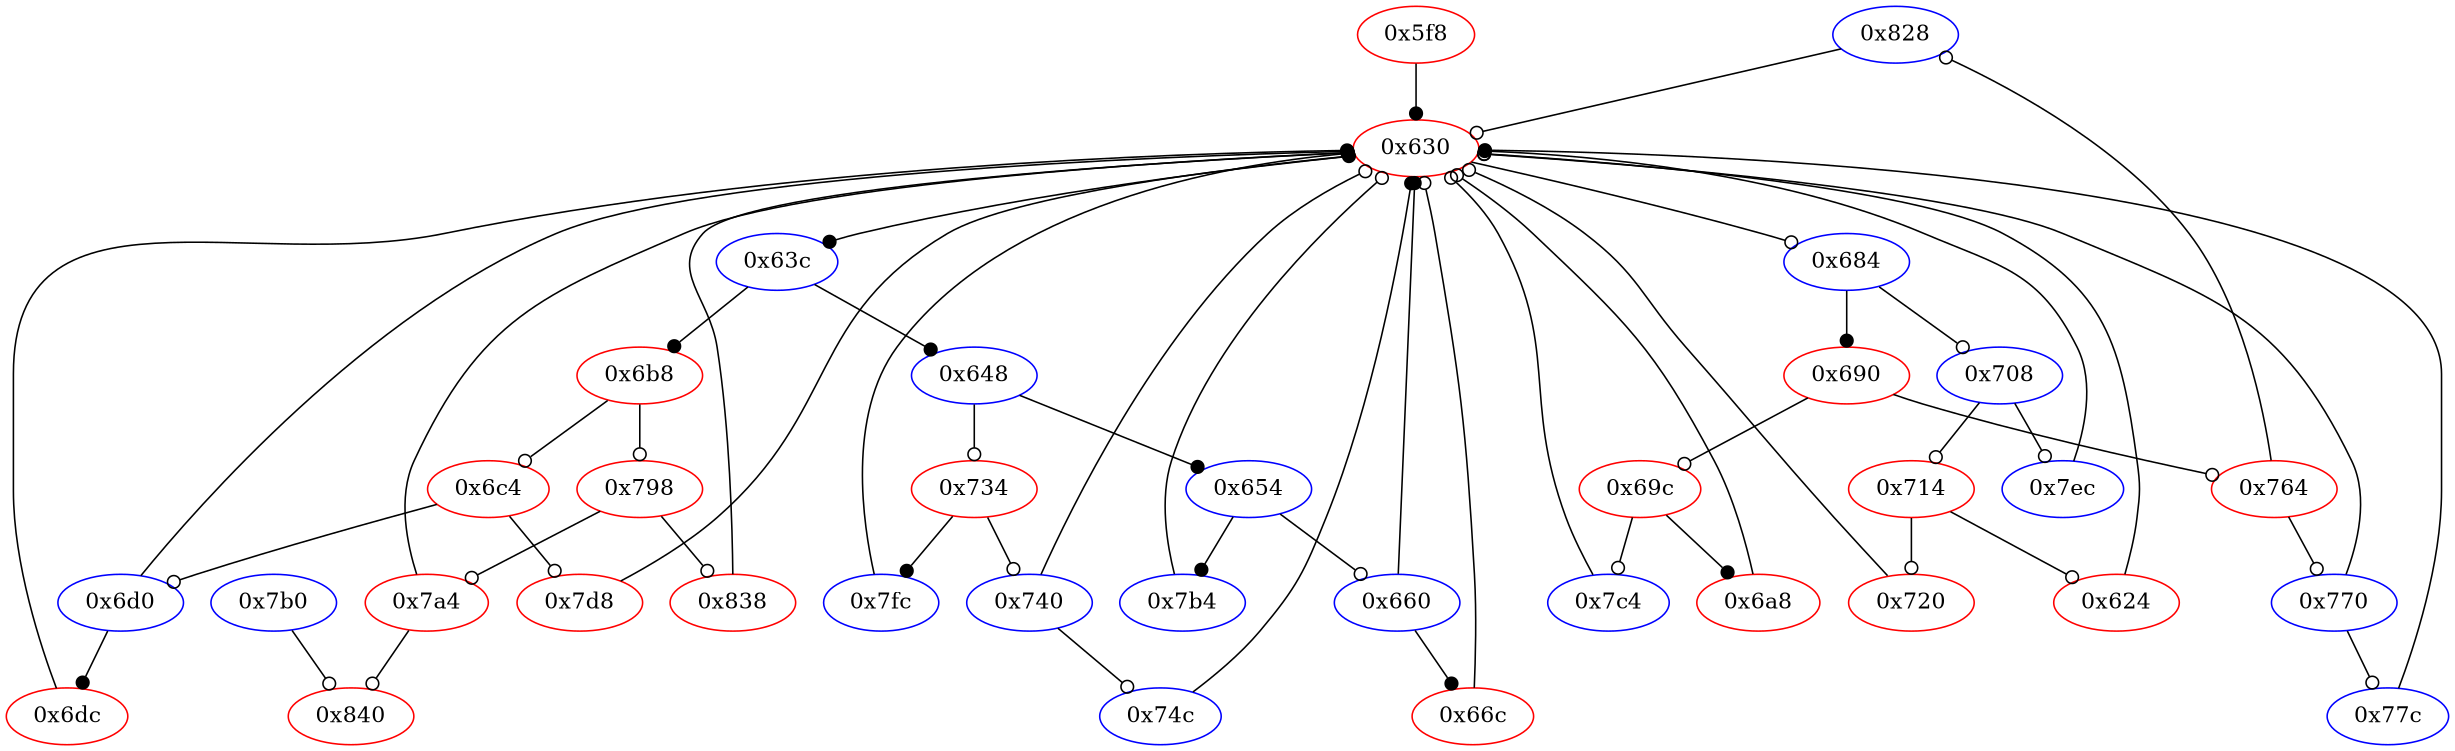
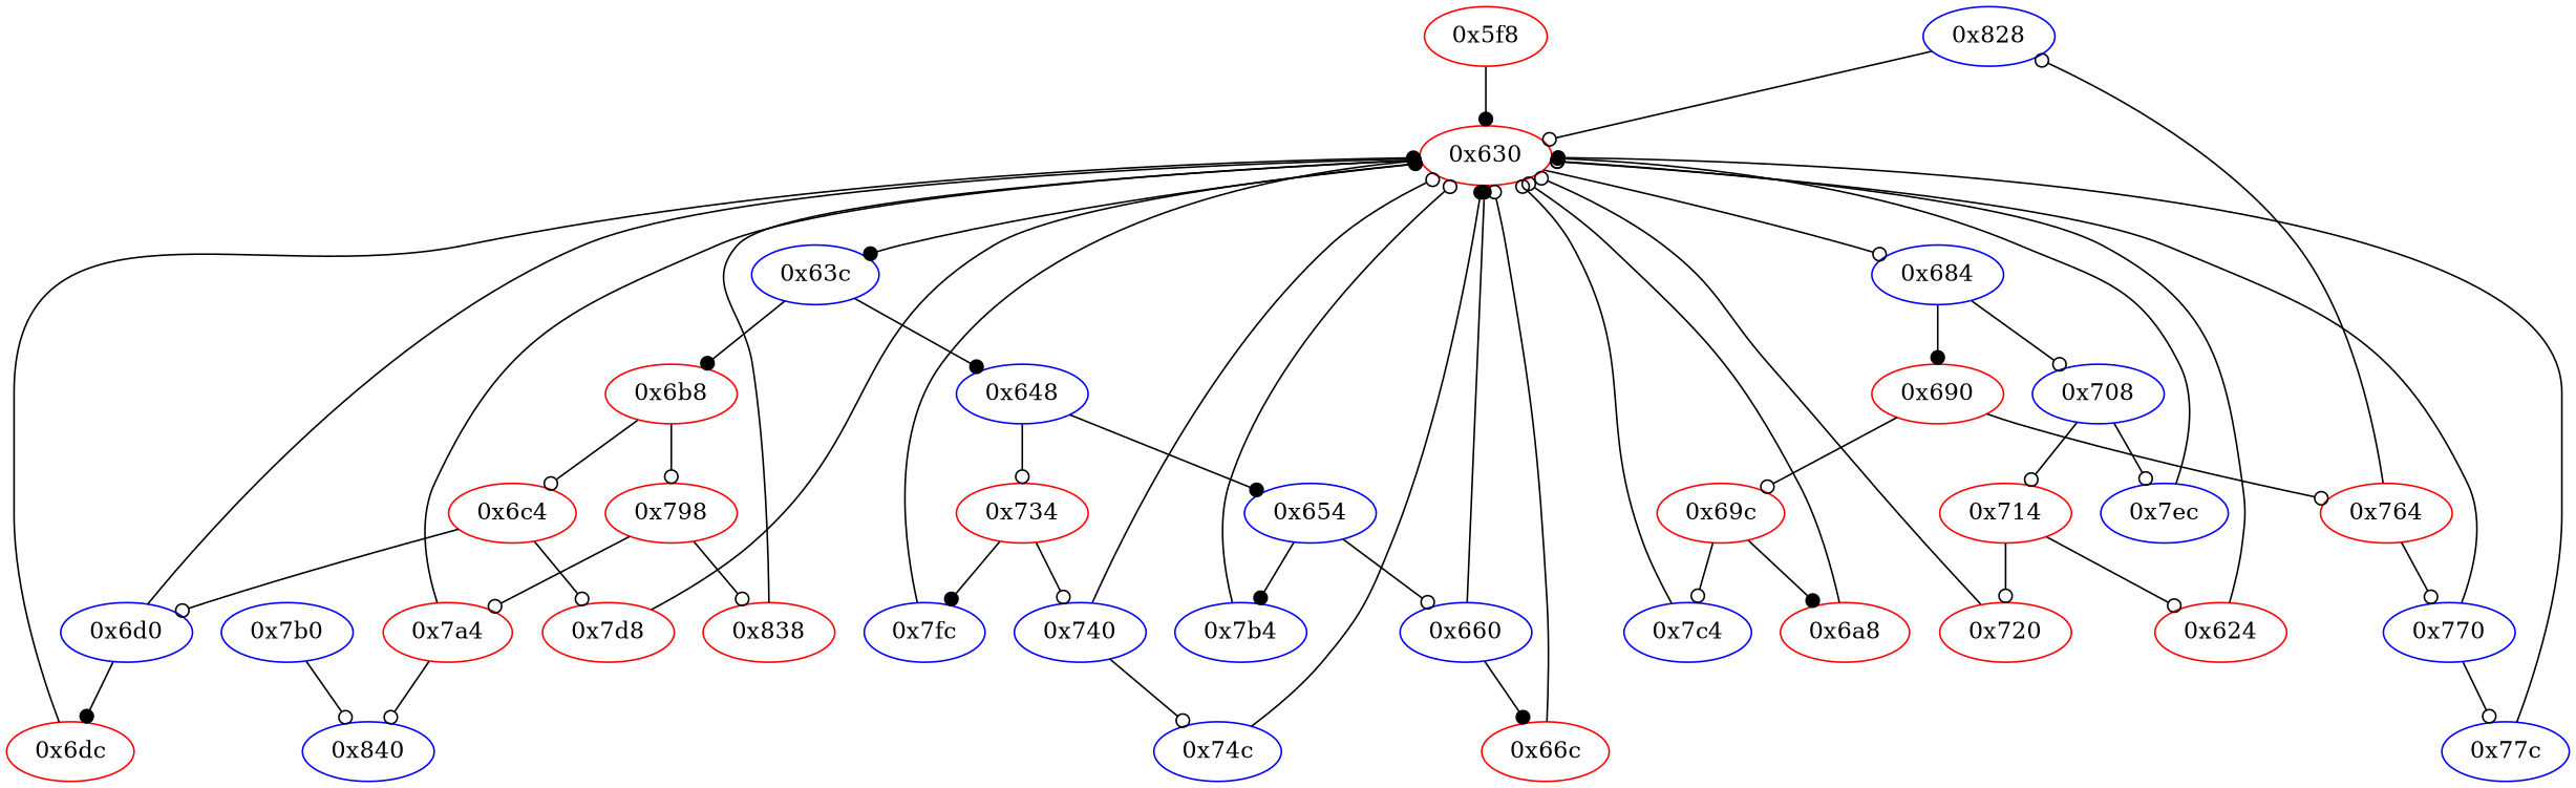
  strict digraph {
    node [color=blue opcode="[u'ldr', u'cmp', u'b']"]
    edge [arrowhead=odot]
    "0x828" [opcode="[u'ldr', u'ldr', u'mov', u'b']"]
    "0x630" [color=red]
    "0x63c"
    "0x684"
    "0x6b8" [color=red]
    "0x648"
    "0x690" [color=red]
    "0x708"
    "0x7fc" [opcode="[u'str', u'str', u'ldr', u'ldr', u'ldrb', u'ldr', u'ldr', u'ldr', u'cmp', u'mov', u'b']"]
    "0x6dc" [color=red opcode="[u'str', u'str', u'ldr', u'ldrb', u'strb', u'ldr', u'ldr', u'ldrb', u'cmp', u'mov', u'b']"]
    "0x7a4" [color=red]
-   "0x840" [color=red opcode="[u'mov', u'sub', u'pop']"]
+   "0x840" [opcode="[u'mov', u'sub', u'pop']"]
    "0x7b0" [opcode="[u'b']"]
    "0x7c4" [opcode="[u'ldr', u'add', u'str', u'ldr', u'b']"]
    "0x6a8" [color=red opcode="[u'ldr', u'cmp', u'ldr', u'b']"]
    "0x740"
    "0x74c" [opcode="[u'ldr', u'ldr', u'add', u'str', u'ldr', u'b']"]
    "0x69c" [color=red]
    "0x714" [color=red]
    "0x720" [color=red opcode="[u'ldr', u'mov', u'bl', u'ldr', u'b']"]
    "0x624" [color=red opcode="[u'ldr', u'cmp', u'ldr']"]
    "0x6c4" [color=red]
    "0x6d0"
    "0x7d8" [color=red opcode="[u'ldr', u'ldr', u'add', u'mov', u'b']"]
    "0x734" [color=red]
    "0x7b4" [opcode="[u'ldr', u'str', u'ldr', u'b']"]
    "0x654"
    "0x660"
    "0x66c" [color=red opcode="[u'ldrb', u'ldr', u'add', u'str', u'ldr', u'b']"]
    "0x770"
    "0x77c" [opcode="[u'ldr', u'mov', u'mov', u'ldr', u'str', u'mov', u'b']"]
    "0x798" [color=red]
    "0x764" [color=red]
    "0x7ec" [opcode="[u'ldr', u'ldr', u'mov', u'b']"]
    "0x838" [color=red opcode="[u'ldr', u'b']"]
    "0x5f8" [color=red opcode="[u'push', u'add', u'sub', u'add', u'ldr', u'str', u'ldr', u'ldr', u'ldr', u'add', u'b']"]
    "0x828" -> "0x630"
    "0x630" -> "0x63c" [arrowhead=dot]
    "0x630" -> "0x684"
    "0x63c" -> "0x6b8" [arrowhead=dot]
    "0x63c" -> "0x648" [arrowhead=dot]
    "0x684" -> "0x690" [arrowhead=dot]
    "0x684" -> "0x708"
    "0x6b8" -> "0x6c4"
    "0x6b8" -> "0x798"
    "0x648" -> "0x734"
    "0x648" -> "0x654" [arrowhead=dot]
    "0x690" -> "0x69c"
    "0x690" -> "0x764"
    "0x708" -> "0x714"
    "0x708" -> "0x7ec"
    "0x7fc" -> "0x630" [arrowhead=dot]
    "0x6dc" -> "0x630"
    "0x7a4" -> "0x630" [arrowhead=dot]
    "0x7a4" -> "0x840"
    "0x7b0" -> "0x840"
    "0x7c4" -> "0x630"
    "0x6a8" -> "0x630"
    "0x740" -> "0x630"
    "0x740" -> "0x74c"
    "0x74c" -> "0x630" [arrowhead=dot]
    "0x69c" -> "0x7c4"
    "0x69c" -> "0x6a8" [arrowhead=dot]
    "0x714" -> "0x720"
    "0x714" -> "0x624"
    "0x720" -> "0x630"
    "0x624" -> "0x630"
    "0x6c4" -> "0x6d0"
    "0x6c4" -> "0x7d8"
    "0x6d0" -> "0x630" [arrowhead=dot]
    "0x6d0" -> "0x6dc" [arrowhead=dot]
    "0x7d8" -> "0x630" [arrowhead=dot]
    "0x734" -> "0x7fc" [arrowhead=dot]
    "0x734" -> "0x740"
    "0x7b4" -> "0x630"
    "0x654" -> "0x7b4" [arrowhead=dot]
    "0x654" -> "0x660"
    "0x660" -> "0x630" [arrowhead=dot]
    "0x660" -> "0x66c" [arrowhead=dot]
    "0x66c" -> "0x630"
    "0x770" -> "0x630"
    "0x770" -> "0x77c"
    "0x77c" -> "0x630" [arrowhead=dot]
    "0x798" -> "0x7a4"
    "0x798" -> "0x838"
    "0x764" -> "0x828"
    "0x764" -> "0x770"
    "0x7ec" -> "0x630"
    "0x838" -> "0x630" [arrowhead=dot]
    "0x5f8" -> "0x630" [arrowhead=dot]
  }
